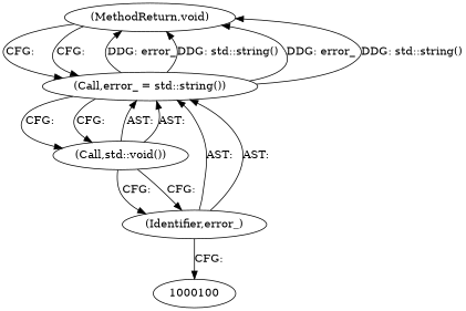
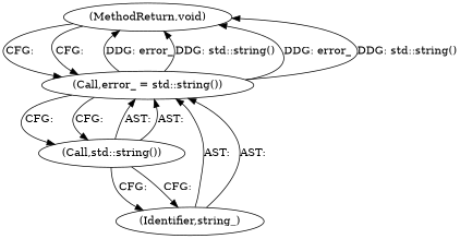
  digraph {
    n1 [label="(MethodReturn,void)"]
    n2 [label="(Call,error_ = std::string())"]
-   n3 [label="(Call,std::void())"]
-   n4 [label="(Identifier,error_)"]
-   1000100
+   n3 [label="(Call,std::string())"]
+   n4 [label="(Identifier,string_)"]
    n1 -> n2 [label="CFG: "]
    n1 -> n2 [label="CFG: "]
    n2 -> n1 [label="DDG: error_"]
    n2 -> n1 [label="DDG: std::string()"]
    n2 -> n1 [label="DDG: error_"]
    n2 -> n1 [label="DDG: std::string()"]
    n2 -> n3 [label="CFG: "]
    n2 -> n3 [label="CFG: "]
    n3 -> n2 [label="AST: "]
    n3 -> n2 [label="AST: "]
    n3 -> n4 [label="CFG: "]
    n3 -> n4 [label="CFG: "]
    n4 -> n2 [label="AST: "]
    n4 -> n2 [label="AST: "]
-   n4 -> 1000100 [label="CFG: "]
  }
